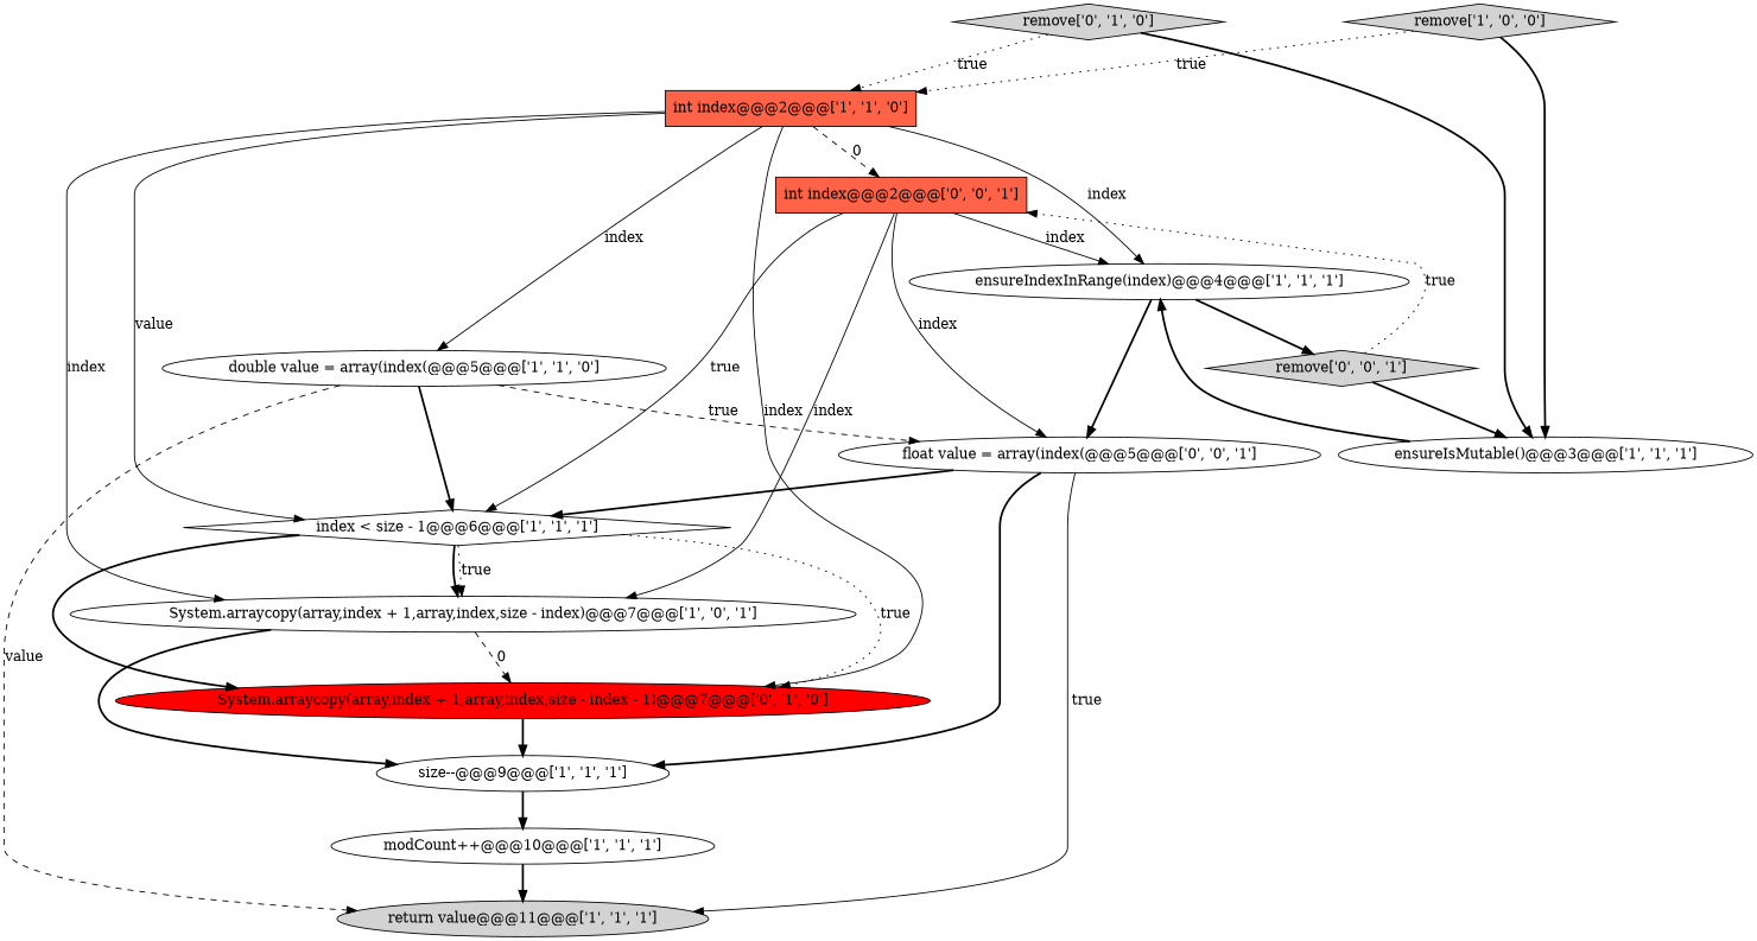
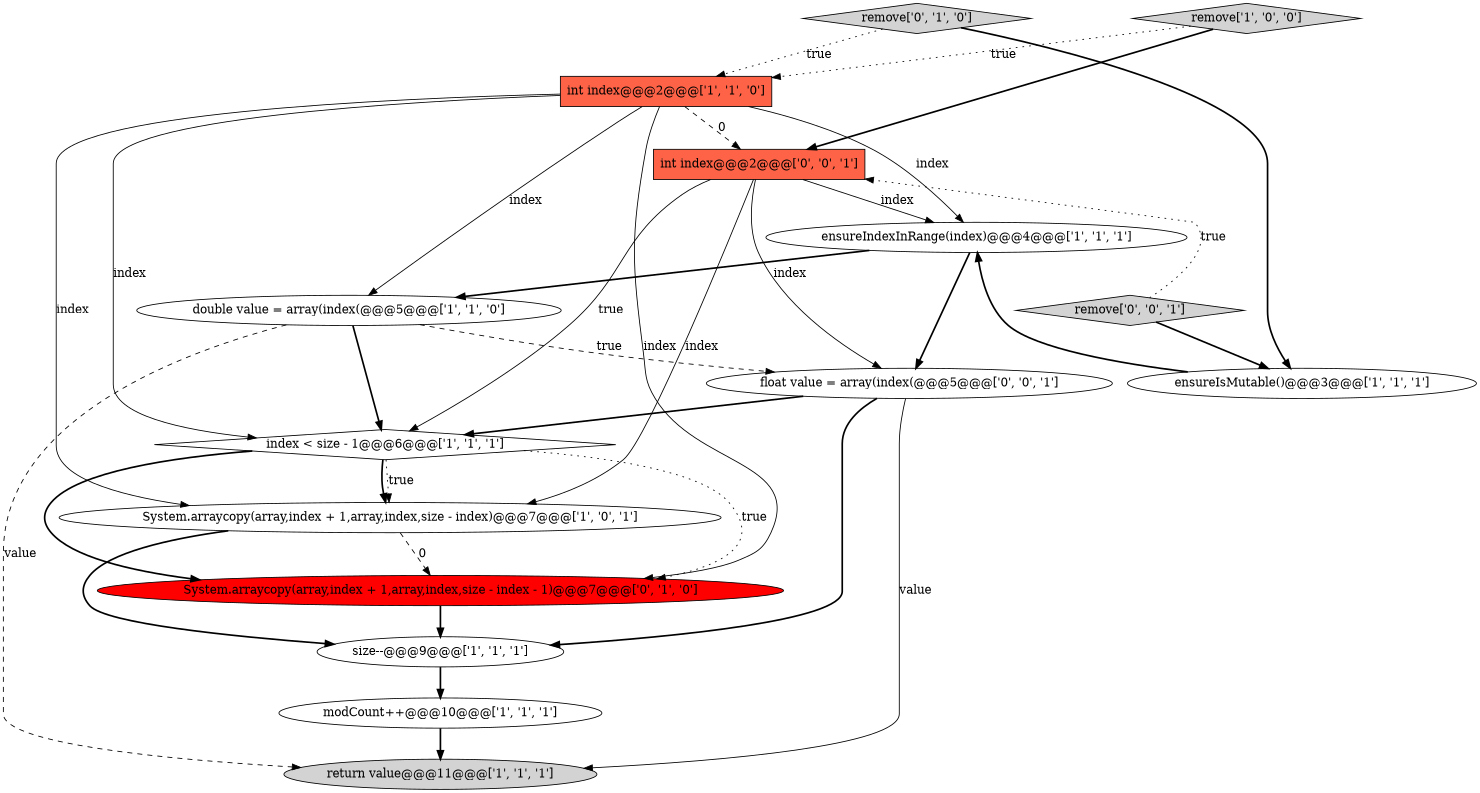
  digraph {
    node [fillcolor=white shape=ellipse style=filled]
    edge [style=bold]
    n1 [fillcolor=tomato label="int index@@@2@@@['0', '0', '1']" shape=box]
    n2 [label="float value = array(index(@@@5@@@['0', '0', '1']"]
    n3 [label="index < size - 1@@@6@@@['1', '1', '1']" shape=diamond]
    n4 [label="ensureIndexInRange(index)@@@4@@@['1', '1', '1']"]
    n5 [label="System.arraycopy(array,index + 1,array,index,size - index)@@@7@@@['1', '0', '1']"]
    n6 [label="size--@@@9@@@['1', '1', '1']"]
    n7 [fillcolor=lightgray label="return value@@@11@@@['1', '1', '1']"]
    n8 [fillcolor=red label="System.arraycopy(array,index + 1,array,index,size - index - 1)@@@7@@@['0', '1', '0']"]
    n9 [label="double value = array(index(@@@5@@@['1', '1', '0']"]
    n10 [label="modCount++@@@10@@@['1', '1', '1']"]
    n11 [fillcolor=lightgray label="remove['0', '1', '0']" shape=diamond]
    n12 [fillcolor=tomato label="int index@@@2@@@['1', '1', '0']" shape=box]
    n13 [label="ensureIsMutable()@@@3@@@['1', '1', '1']"]
    n14 [fillcolor=lightgray label="remove['1', '0', '0']" shape=diamond]
    n15 [fillcolor=lightgray label="remove['0', '0', '1']" shape=diamond]
    n1 -> n2 [label=index style=solid]
    n1 -> n3 [label=true style=solid]
    n1 -> n4 [label=index style=solid]
    n1 -> n5 [label=index style=solid]
    n2 -> n3
    n2 -> n6
-   n2 -> n7 [label=true style=solid]
+   n2 -> n7 [label=value style=solid]
    n3 -> n5
    n3 -> n5 [label=true style=dotted]
    n3 -> n8
    n3 -> n8 [label=true style=dotted]
    n4 -> n2
-   n4 -> n15
+   n4 -> n9
    n5 -> n6
    n5 -> n8 [label=0 style=dashed]
    n6 -> n10
    n8 -> n6
    n9 -> n2 [label=true style=dashed]
    n9 -> n3
    n9 -> n7 [label=value style=dashed]
    n10 -> n7
    n11 -> n12 [label=true style=dotted]
    n11 -> n13
    n12 -> n1 [label=0 style=dashed]
-   n12 -> n3 [label=value style=solid]
+   n12 -> n3 [label=index style=solid]
    n12 -> n4 [label=index style=solid]
    n12 -> n5 [label=index style=solid]
    n12 -> n8 [label=index style=solid]
    n12 -> n9 [label=index style=solid]
    n13 -> n4
    n14 -> n12 [label=true style=dotted]
-   n14 -> n13
+   n14 -> n1
    n15 -> n1 [label=true style=dotted]
    n15 -> n13
  }
